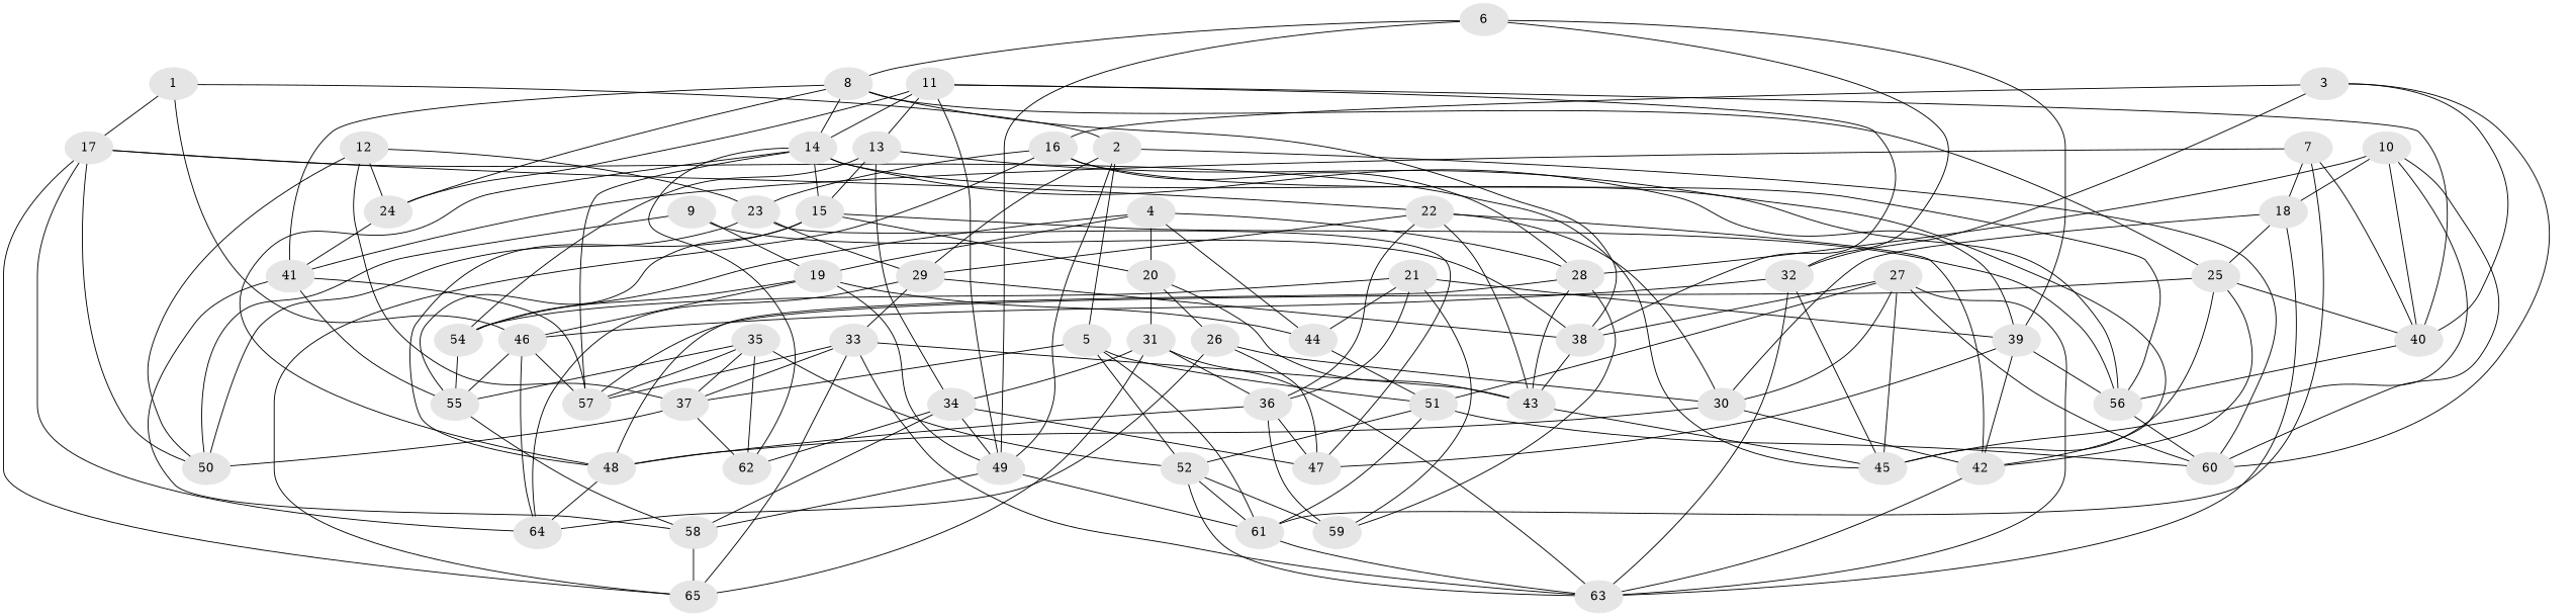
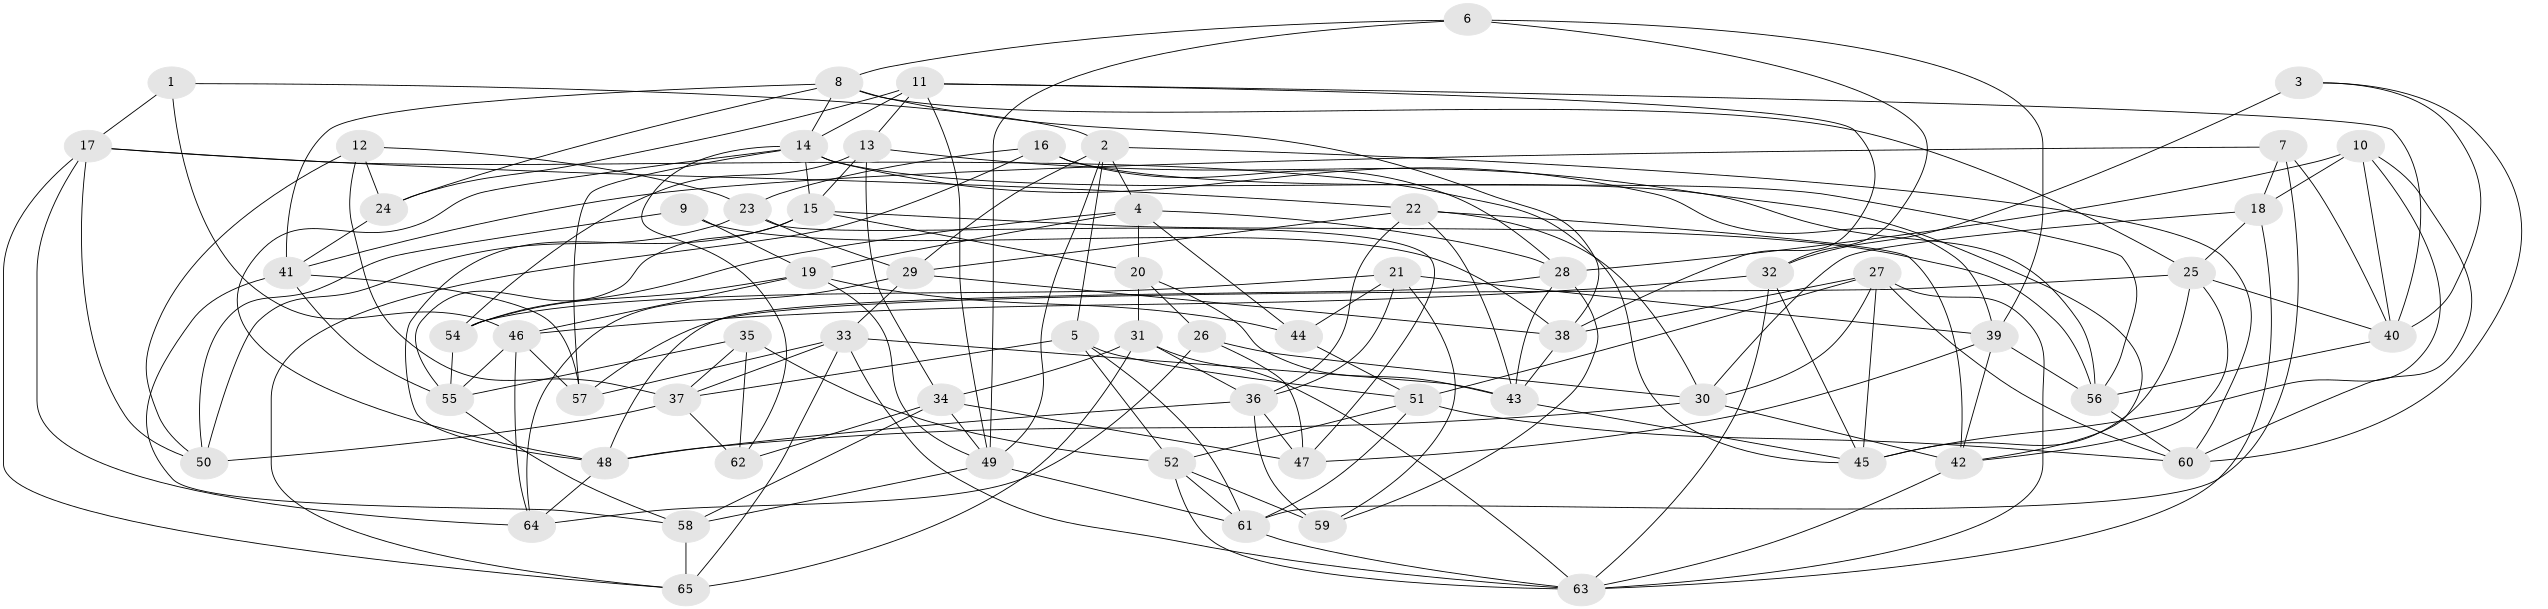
  graph {
    node [color=gray90 style=filled]
    edge [weight=1.0]
    1
    2
    17
    46
    4
    5
    29
    49
    60
    50
    45
    64
    65
    22
    57
    55
    19
    20
    28
    44
    54
    37
    51
    52
    61
    38
    33
    58
    3
    16
    32
    40
    23
    56
    63
    26
    31
    43
    48
    59
    62
    6
    8
    39
    41
    14
    24
    25
    42
    47
    7
    18
    30
    15
    9
    10
    11
    13
    34
    12
    36
    21
    27
    35
    1 -- 2
    1 -- 17
    1 -- 46 [weight=2.0]
+   2 -- 4
    2 -- 5
    2 -- 29
    2 -- 49
    2 -- 60
    17 -- 50
    17 -- 45
    17 -- 64
    17 -- 65
    17 -- 22
    46 -- 64
    46 -- 57
    46 -- 55
    4 -- 19
    4 -- 20
    4 -- 28
    4 -- 44 [weight=2.0]
    4 -- 54
    5 -- 37
    5 -- 51
    5 -- 52
    5 -- 61
    29 -- 64
    29 -- 38
    29 -- 33
    49 -- 61
    49 -- 58
    22 -- 29
    22 -- 43
    22 -- 42
    22 -- 30
    22 -- 36
    55 -- 58
    19 -- 46
    19 -- 49
    19 -- 44
    19 -- 54
    20 -- 26
    20 -- 31 [weight=2.0]
    20 -- 43
    28 -- 43
    28 -- 48
    28 -- 59
    44 -- 51 [weight=2.0]
    54 -- 55
    37 -- 50
    37 -- 62
    51 -- 60
    51 -- 52
    51 -- 61
    52 -- 61
    52 -- 63
    52 -- 59
    61 -- 63
    38 -- 43
    33 -- 65
    33 -- 57
    33 -- 37
    33 -- 63
    33 -- 43
    58 -- 65 [weight=2.0]
    3 -- 60
-   3 -- 16
    3 -- 32
    3 -- 40
    16 -- 65
    16 -- 28
    16 -- 23 [weight=2.0]
    16 -- 56
    32 -- 46 [weight=2.0]
    32 -- 45
    32 -- 63
    40 -- 56
    23 -- 29
    23 -- 50
    23 -- 47
    56 -- 60
    26 -- 64
    26 -- 47
    26 -- 30
    31 -- 65
    31 -- 63
    31 -- 34
    31 -- 36
    43 -- 45
    48 -- 64
    6 -- 49
    6 -- 32
    6 -- 8
    6 -- 39
    8 -- 38
    8 -- 41
    8 -- 14
    8 -- 24
    8 -- 25
    39 -- 56
    39 -- 42
    39 -- 47 [weight=2.0]
    41 -- 57
    41 -- 55
    41 -- 58
    14 -- 57
    14 -- 48
    14 -- 62
    14 -- 39
    14 -- 42
    14 -- 15
    24 -- 41
    25 -- 45
    25 -- 57
    25 -- 40
    25 -- 42
    42 -- 63
    7 -- 61
    7 -- 40
    7 -- 41
    7 -- 18
    18 -- 63
    18 -- 25
    18 -- 30
    30 -- 48
    30 -- 42
    15 -- 55
    15 -- 20
    15 -- 56
    15 -- 48
    9 -- 50 [weight=2.0]
    9 -- 19
    9 -- 38
    10 -- 60
    10 -- 45
    10 -- 28
    10 -- 40
    10 -- 18 [weight=2.0]
    11 -- 49
    11 -- 38
    11 -- 40
    11 -- 14
    11 -- 24
    11 -- 13
    13 -- 54 [weight=2.0]
    13 -- 56
    13 -- 15
    13 -- 34
    34 -- 49
    34 -- 58
    34 -- 62
    34 -- 47
    12 -- 50
    12 -- 37 [weight=2.0]
    12 -- 23
    12 -- 24 [weight=2.0]
    36 -- 48
    36 -- 59
    36 -- 47
    21 -- 44
    21 -- 54
    21 -- 59
    21 -- 39 [weight=2.0]
    21 -- 36
    27 -- 60
    27 -- 45
    27 -- 51
    27 -- 38
    27 -- 63
    27 -- 30
-   35 -- 57
    35 -- 55
    35 -- 37
    35 -- 52
    35 -- 62
  }
